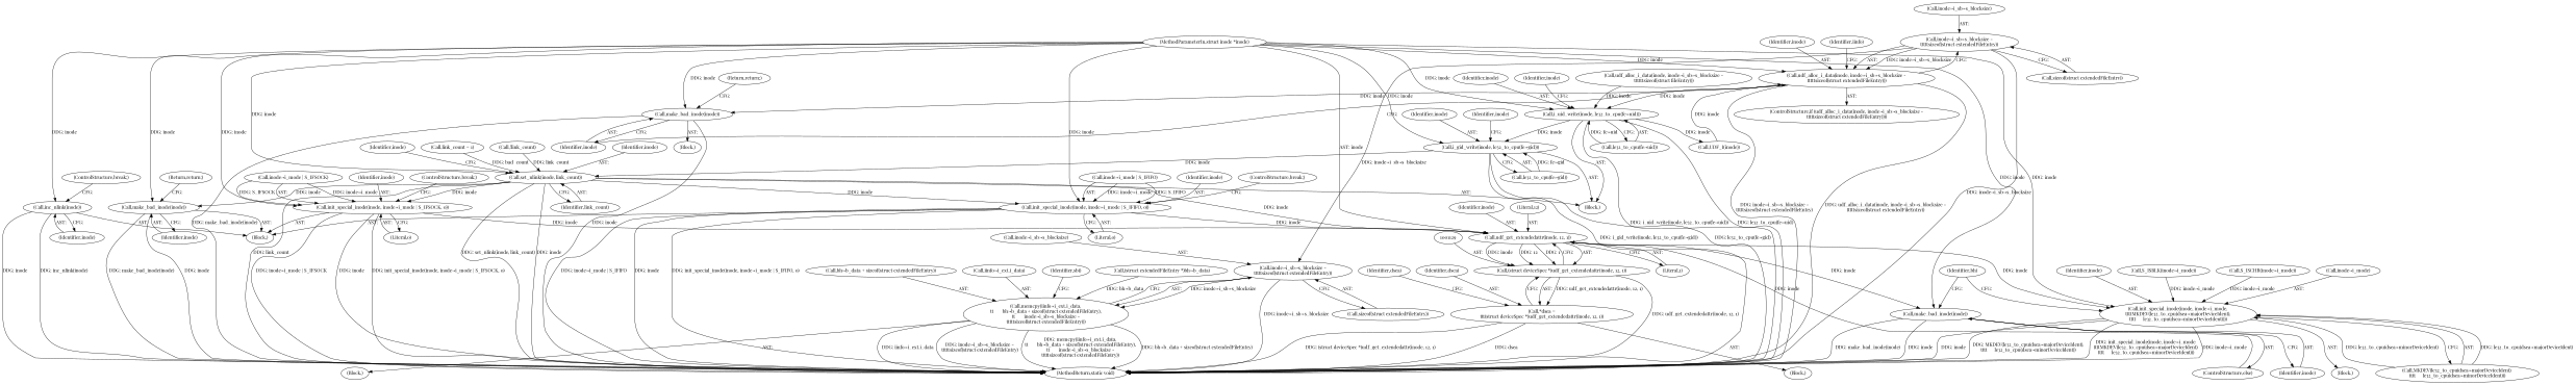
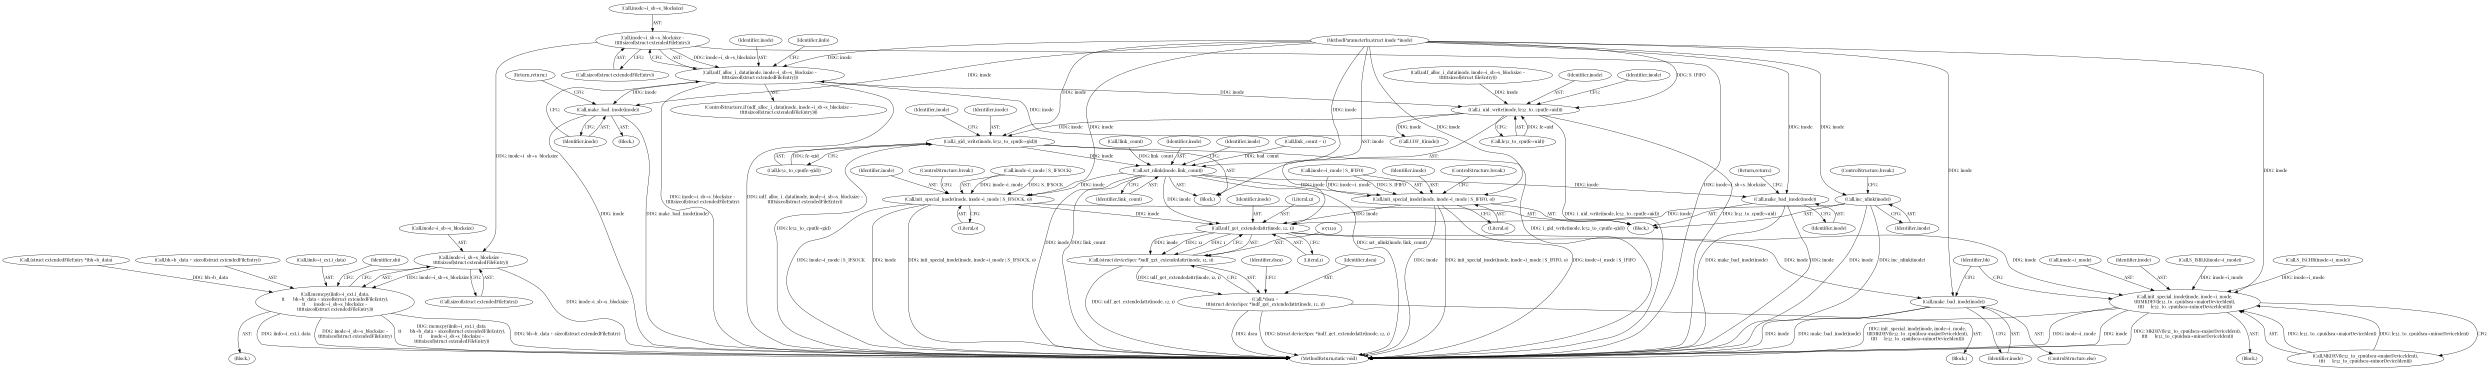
  digraph {
    fontname="Playfair Display"
    node [fontname="Playfair Display"]
    edge [fontname="Playfair Display"]
    n1 [label="(Call,inode->i_sb->s_blocksize -\n\t\t\t\t\tsizeof(struct extendedFileEntry))"]
    n2 [label="(Call,udf_alloc_i_data(inode, inode->i_sb->s_blocksize -\n\t\t\t\t\tsizeof(struct extendedFileEntry)))"]
    n3 [label="(Call,inode->i_sb->s_blocksize -\n\t\t\t\t\tsizeof(struct extendedFileEntry))"]
    n4 [label="(Call,sizeof(struct extendedFileEntry))"]
    n5 [label="(MethodReturn,static void)"]
    n6 [label="(Call,make_bad_inode(inode))"]
    n7 [label="(Call,i_uid_write(inode, le32_to_cpu(fe->uid)))"]
    n8 [label="(ControlStructure,if (udf_alloc_i_data(inode, inode->i_sb->s_blocksize -\n\t\t\t\t\tsizeof(struct extendedFileEntry))))"]
    n9 [label="(Call,memcpy(iinfo->i_ext.i_data,\n\t\t       bh->b_data + sizeof(struct extendedFileEntry),\n\t\t       inode->i_sb->s_blocksize -\n\t\t\t\t\tsizeof(struct extendedFileEntry)))"]
    n10 [label="(Call,sizeof(struct extendedFileEntry))"]
    n11 [label="(Block,)"]
    n12 [label="(Identifier,inode)"]
    n13 [label="(Call,i_gid_write(inode, le32_to_cpu(fe->gid)))"]
    n14 [label="(Block,)"]
    n15 [label="(Call,le32_to_cpu(fe->uid))"]
    n16 [label="(Call,UDF_I(inode))"]
    n17 [label="(Call,set_nlink(inode, link_count))"]
    n18 [label="(Call,le32_to_cpu(fe->gid))"]
    n19 [label="(Call,udf_get_extendedattr(inode, 12, 1))"]
    n20 [label="(Call,init_special_inode(inode, inode->i_mode | S_IFIFO, 0))"]
    n21 [label="(Call,init_special_inode(inode, inode->i_mode | S_IFSOCK, 0))"]
    n22 [label="(Call,make_bad_inode(inode))"]
    n23 [label="(Identifier,link_count)"]
    n24 [label="(Call,inc_nlink(inode))"]
    n25 [label="(Identifier,inode)"]
    n26 [label="(Block,)"]
    n27 [label="(Call,(struct deviceSpec *)udf_get_extendedattr(inode, 12, 1))"]
    n28 [label="(Call,init_special_inode(inode, inode->i_mode,\n\t\t\t\tMKDEV(le32_to_cpu(dsea->majorDeviceIdent),\n\t\t\t\t      le32_to_cpu(dsea->minorDeviceIdent))))"]
    n29 [label="(Call,make_bad_inode(inode))"]
    n30 [label="(Literal,1)"]
    n31 [label="(Literal,0)"]
    n32 [label="(Literal,0)"]
    n33 [label="(Identifier,inode)"]
    n34 [label="(Call,*dsea =\n\t\t\t(struct deviceSpec *)udf_get_extendedattr(inode, 12, 1))"]
    n35 [label="(Block,)"]
    n36 [label="(Call,MKDEV(le32_to_cpu(dsea->majorDeviceIdent),\n\t\t\t\t      le32_to_cpu(dsea->minorDeviceIdent)))"]
    n37 [label="(Identifier,inode)"]
    n38 [label="(ControlStructure,else)"]
    n39 [label="(Block,)"]
    n40 [label="(Block,)"]
    n41 [label="(Identifier,inode)"]
    n42 [label="(ControlStructure,break;)"]
    n43 [label="(Identifier,inode)"]
    n44 [label="(Identifier,inode)"]
    n45 [label="(ControlStructure,break;)"]
    n46 [label="(Identifier,inode)"]
    n47 [label="(Identifier,dsea)"]
    n48 [label="(Call,(struct extendedFileEntry *)bh->b_data)"]
    n49 [label="(Call,inode->i_mode | S_IFSOCK)"]
    n50 [label="(Identifier,inode)"]
    n51 [label="(Identifier,inode)"]
    n52 [label="(Identifier,inode)"]
    n53 [label="(Identifier,iinfo)"]
    n54 [label="(Call,S_ISBLK(inode->i_mode))"]
    n55 [label="(ControlStructure,break;)"]
    n56 [label="(Call,bh->b_data + sizeof(struct extendedFileEntry))"]
    n57 [label="(Call,udf_alloc_i_data(inode, inode->i_sb->s_blocksize -\n\t\t\t\t\t\tsizeof(struct fileEntry)))"]
    n58 [label="(Literal,12)"]
    n59 [label="(Call,link_count = 1)"]
    n60 [label="(Identifier,bh)"]
    n61 [label="(Call,inode->i_sb->s_blocksize)"]
    n62 [label="(Call,!link_count)"]
    n63 [label="(Identifier,inode)"]
    n64 [label="(Call,iinfo->i_ext.i_data)"]
    n65 [label="(Return,return;)"]
    n66 [label="(Identifier,inode)"]
    n67 [label="(Identifier,sbi)"]
    n68 [label="(Call,inode->i_sb->s_blocksize)"]
    n69 [label="(MethodParameterIn,struct inode *inode)"]
    n70 [label="(Identifier,dsea)"]
    n71 [label="(Call,S_ISCHR(inode->i_mode))"]
    n72 [label="(Identifier,inode)"]
    n73 [label="(Call,inode->i_mode)"]
    n74 [label="(Return,return;)"]
    n75 [label="(Identifier,inode)"]
    n76 [label="(Call,inode->i_mode | S_IFIFO)"]
-   1001129
+   1001129 [label=1071129]
    n1 -> n2 [label="AST: "]
    n1 -> n2 [label="DDG: inode->i_sb->s_blocksize"]
    n1 -> n3 [label="DDG: inode->i_sb->s_blocksize"]
    n1 -> n4 [label="CFG: "]
    n1 -> n5 [label="DDG: inode->i_sb->s_blocksize"]
    n2 -> n1 [label="CFG: "]
    n2 -> n5 [label="DDG: inode->i_sb->s_blocksize -\n\t\t\t\t\tsizeof(struct extendedFileEntry)"]
    n2 -> n5 [label="DDG: udf_alloc_i_data(inode, inode->i_sb->s_blocksize -\n\t\t\t\t\tsizeof(struct extendedFileEntry))"]
    n2 -> n6 [label="DDG: inode"]
    n2 -> n7 [label="DDG: inode"]
    n2 -> n8 [label="AST: "]
    n3 -> n5 [label="DDG: inode->i_sb->s_blocksize"]
    n3 -> n9 [label="AST: "]
    n3 -> n9 [label="DDG: inode->i_sb->s_blocksize"]
    n3 -> n10 [label="CFG: "]
    n4 -> n1 [label="AST: "]
    n6 -> n5 [label="DDG: make_bad_inode(inode)"]
    n6 -> n5 [label="DDG: inode"]
    n6 -> n11 [label="AST: "]
    n6 -> n12 [label="CFG: "]
    n7 -> n5 [label="DDG: i_uid_write(inode, le32_to_cpu(fe->uid))"]
    n7 -> n5 [label="DDG: le32_to_cpu(fe->uid)"]
    n7 -> n13 [label="DDG: inode"]
    n7 -> n14 [label="AST: "]
    n7 -> n15 [label="CFG: "]
    n7 -> n16 [label="DDG: inode"]
    n9 -> n3 [label="CFG: "]
    n9 -> n5 [label="DDG: bh->b_data + sizeof(struct extendedFileEntry)"]
    n9 -> n5 [label="DDG: iinfo->i_ext.i_data"]
    n9 -> n5 [label="DDG: inode->i_sb->s_blocksize -\n\t\t\t\t\tsizeof(struct extendedFileEntry)"]
    n9 -> n5 [label="DDG: memcpy(iinfo->i_ext.i_data,\n\t\t       bh->b_data + sizeof(struct extendedFileEntry),\n\t\t       inode->i_sb->s_blocksize -\n\t\t\t\t\tsizeof(struct extendedFileEntry))"]
    n9 -> n40 [label="AST: "]
    n10 -> n3 [label="AST: "]
    n12 -> n2 [label="CFG: "]
    n12 -> n6 [label="AST: "]
    n13 -> n5 [label="DDG: le32_to_cpu(fe->gid)"]
    n13 -> n5 [label="DDG: i_gid_write(inode, le32_to_cpu(fe->gid))"]
    n13 -> n14 [label="AST: "]
    n13 -> n17 [label="DDG: inode"]
    n13 -> n18 [label="CFG: "]
    n15 -> n7 [label="AST: "]
    n15 -> n7 [label="DDG: fe->uid"]
    n16 -> n2 [label="DDG: inode"]
    n17 -> n5 [label="DDG: inode"]
    n17 -> n5 [label="DDG: link_count"]
    n17 -> n5 [label="DDG: set_nlink(inode, link_count)"]
    n17 -> n14 [label="AST: "]
    n17 -> n19 [label="DDG: inode"]
    n17 -> n20 [label="DDG: inode"]
    n17 -> n21 [label="DDG: inode"]
    n17 -> n22 [label="DDG: inode"]
    n17 -> n23 [label="CFG: "]
    n18 -> n13 [label="AST: "]
    n18 -> n13 [label="DDG: fe->gid"]
    n19 -> n27 [label="AST: "]
    n19 -> n27 [label="DDG: inode"]
    n19 -> n27 [label="DDG: 12"]
    n19 -> n27 [label="DDG: 1"]
    n19 -> n28 [label="DDG: inode"]
    n19 -> n29 [label="DDG: inode"]
    n19 -> n30 [label="CFG: "]
    n20 -> n5 [label="DDG: inode->i_mode | S_IFIFO"]
    n20 -> n5 [label="DDG: inode"]
    n20 -> n5 [label="DDG: init_special_inode(inode, inode->i_mode | S_IFIFO, 0)"]
    n20 -> n19 [label="DDG: inode"]
    n20 -> n26 [label="AST: "]
    n20 -> n31 [label="CFG: "]
    n21 -> n5 [label="DDG: inode->i_mode | S_IFSOCK"]
    n21 -> n5 [label="DDG: inode"]
    n21 -> n5 [label="DDG: init_special_inode(inode, inode->i_mode | S_IFSOCK, 0)"]
    n21 -> n19 [label="DDG: inode"]
    n21 -> n26 [label="AST: "]
    n21 -> n32 [label="CFG: "]
    n22 -> n5 [label="DDG: make_bad_inode(inode)"]
    n22 -> n5 [label="DDG: inode"]
    n22 -> n26 [label="AST: "]
    n22 -> n33 [label="CFG: "]
    n23 -> n17 [label="AST: "]
    n24 -> n5 [label="DDG: inode"]
    n24 -> n5 [label="DDG: inc_nlink(inode)"]
-   n38 -> n19 [label="DDG: inode"]
+   n24 -> n19 [label="DDG: inode"]
    n24 -> n25 [label="CFG: "]
    n24 -> n26 [label="AST: "]
    n25 -> n24 [label="AST: "]
    n27 -> n5 [label="DDG: udf_get_extendedattr(inode, 12, 1)"]
    n27 -> n19 [label="CFG: "]
    n27 -> n34 [label="AST: "]
    n27 -> n34 [label="DDG: udf_get_extendedattr(inode, 12, 1)"]
    n28 -> n5 [label="DDG: init_special_inode(inode, inode->i_mode,\n\t\t\t\tMKDEV(le32_to_cpu(dsea->majorDeviceIdent),\n\t\t\t\t      le32_to_cpu(dsea->minorDeviceIdent)))"]
    n28 -> n5 [label="DDG: inode->i_mode"]
    n28 -> n5 [label="DDG: inode"]
    n28 -> n5 [label="DDG: MKDEV(le32_to_cpu(dsea->majorDeviceIdent),\n\t\t\t\t      le32_to_cpu(dsea->minorDeviceIdent))"]
    n28 -> n35 [label="AST: "]
    n28 -> n36 [label="CFG: "]
    n29 -> n5 [label="DDG: make_bad_inode(inode)"]
    n29 -> n5 [label="DDG: inode"]
    n29 -> n37 [label="CFG: "]
    n29 -> n38 [label="AST: "]
    n30 -> n19 [label="AST: "]
    n31 -> n20 [label="AST: "]
    n32 -> n21 [label="AST: "]
    n33 -> n22 [label="AST: "]
    n34 -> n5 [label="DDG: dsea"]
    n34 -> n5 [label="DDG: (struct deviceSpec *)udf_get_extendedattr(inode, 12, 1)"]
    n34 -> n27 [label="CFG: "]
    n34 -> n39 [label="AST: "]
    n36 -> n28 [label="AST: "]
    n36 -> n28 [label="DDG: le32_to_cpu(dsea->majorDeviceIdent)"]
    n36 -> n28 [label="DDG: le32_to_cpu(dsea->minorDeviceIdent)"]
    n37 -> n29 [label="AST: "]
    n41 -> n20 [label="AST: "]
    n42 -> n20 [label="CFG: "]
    n43 -> n2 [label="AST: "]
    n44 -> n13 [label="CFG: "]
    n45 -> n21 [label="CFG: "]
    n46 -> n19 [label="AST: "]
    n47 -> n34 [label="CFG: "]
    n48 -> n9 [label="DDG: bh->b_data"]
    n49 -> n21 [label="AST: "]
    n49 -> n21 [label="DDG: inode->i_mode"]
    n49 -> n21 [label="DDG: S_IFSOCK"]
    n50 -> n7 [label="CFG: "]
    n51 -> n28 [label="AST: "]
    n52 -> n17 [label="CFG: "]
    n53 -> n2 [label="CFG: "]
    n54 -> n28 [label="DDG: inode->i_mode"]
    n55 -> n24 [label="CFG: "]
    n56 -> n9 [label="AST: "]
    n57 -> n7 [label="DDG: inode"]
    n58 -> n19 [label="AST: "]
    n59 -> n17 [label="DDG: bad_count"]
    n60 -> n28 [label="CFG: "]
    n60 -> n29 [label="CFG: "]
    n61 -> n1 [label="AST: "]
    n62 -> n17 [label="DDG: link_count"]
    n63 -> n21 [label="AST: "]
    n64 -> n9 [label="AST: "]
    n65 -> n22 [label="CFG: "]
    n66 -> n7 [label="AST: "]
    n67 -> n9 [label="CFG: "]
    n68 -> n3 [label="AST: "]
    n69 -> n2 [label="DDG: inode"]
    n69 -> n6 [label="DDG: inode"]
-   n69 -> n7 [label="DDG: inode"]
+   n69 -> n7 [label="DDG: S_IFIFO"]
    n69 -> n13 [label="DDG: inode"]
    n69 -> n17 [label="DDG: inode"]
    n69 -> n19 [label="AST: inode"]
    n69 -> n20 [label="DDG: inode"]
    n69 -> n21 [label="DDG: inode"]
    n69 -> n22 [label="DDG: inode"]
    n69 -> n24 [label="DDG: inode"]
    n69 -> n28 [label="DDG: inode"]
    n69 -> n29 [label="DDG: inode"]
    n70 -> n34 [label="AST: "]
    n71 -> n28 [label="DDG: inode->i_mode"]
    n72 -> n13 [label="AST: "]
    n73 -> n28 [label="AST: "]
    n74 -> n6 [label="CFG: "]
    n75 -> n17 [label="AST: "]
    n76 -> n20 [label="AST: "]
    n76 -> n20 [label="DDG: inode->i_mode"]
    n76 -> n20 [label="DDG: S_IFIFO"]
    1001129 -> n27 [label="AST: "]
  }
